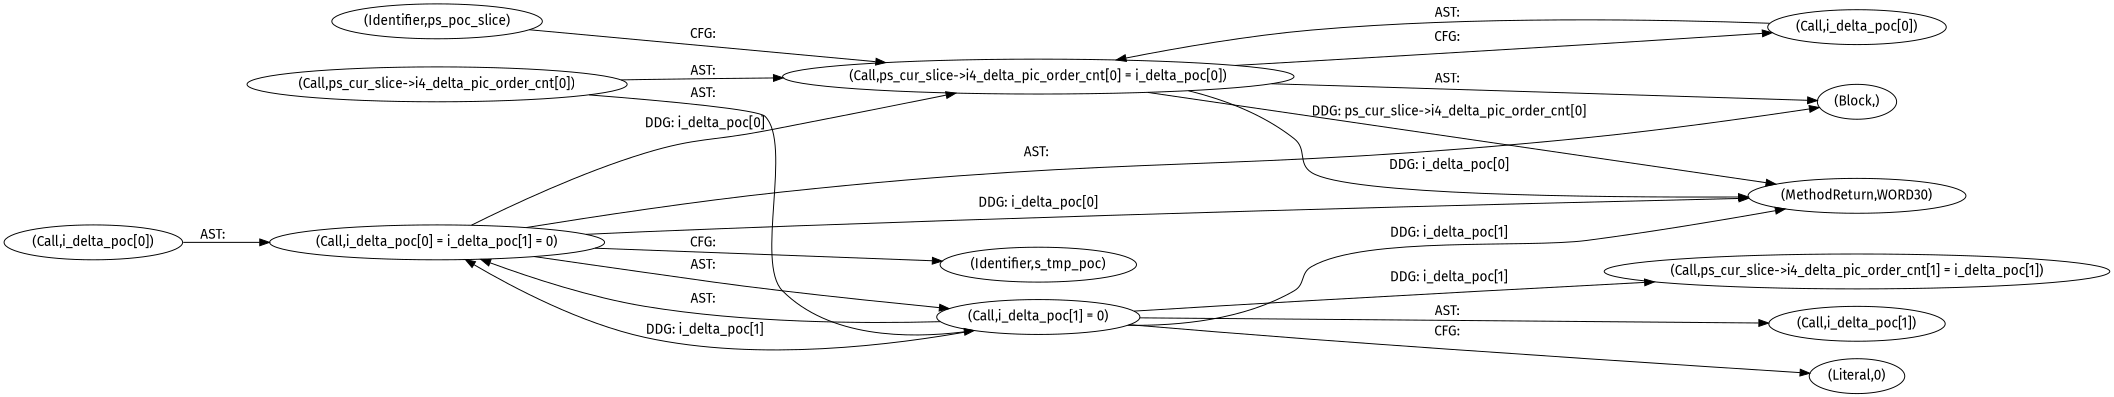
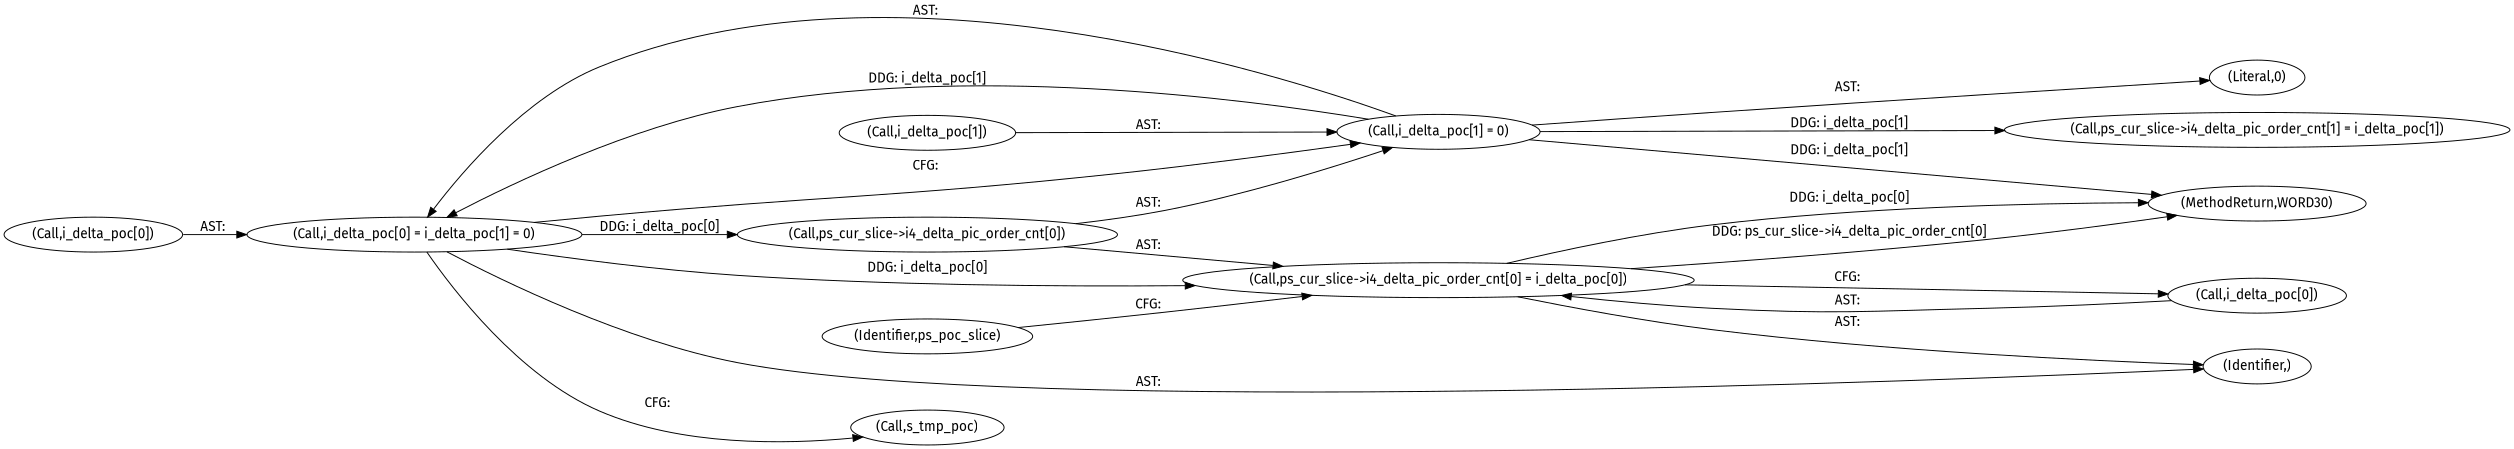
  digraph {
    fontname="Fira Sans"
    rankdir=LR
    node [fontname="Fira Sans"]
    edge [fontname="Fira Sans"]
    n1 [label="(Call,i_delta_poc[0] = i_delta_poc[1] = 0)"]
    n2 [label="(Call,i_delta_poc[1] = 0)"]
    n3 [label="(Call,ps_cur_slice->i4_delta_pic_order_cnt[0] = i_delta_poc[0])"]
-   n4 [label="(Block,)"]
+   n4 [label="(Identifier,)"]
    n5 [label="(MethodReturn,WORD30)"]
-   n6 [label="(Identifier,s_tmp_poc)"]
+   n6 [label="(Call,s_tmp_poc)"]
    n7 [label="(Literal,0)"]
    n8 [label="(Call,ps_cur_slice->i4_delta_pic_order_cnt[1] = i_delta_poc[1])"]
    n9 [label="(Call,i_delta_poc[0])"]
    n10 [label="(Call,i_delta_poc[1])"]
    n11 [label="(Identifier,ps_poc_slice)"]
    n12 [label="(Call,i_delta_poc[0])"]
    n13 [label="(Call,ps_cur_slice->i4_delta_pic_order_cnt[0])"]
-   n1 -> n2 [label="AST: "]
+   n1 -> n2 [label="CFG: "]
    n1 -> n3 [label="DDG: i_delta_poc[0]"]
    n1 -> n4 [label="AST: "]
-   n1 -> n5 [label="DDG: i_delta_poc[0]"]
+   n1 -> n13 [label="DDG: i_delta_poc[0]"]
    n1 -> n6 [label="CFG: "]
    n2 -> n1 [label="AST: "]
    n2 -> n1 [label="DDG: i_delta_poc[1]"]
    n2 -> n5 [label="DDG: i_delta_poc[1]"]
-   n2 -> n7 [label="CFG: "]
+   n2 -> n7 [label="AST: "]
    n2 -> n8 [label="DDG: i_delta_poc[1]"]
    n3 -> n4 [label="AST: "]
    n3 -> n5 [label="DDG: ps_cur_slice->i4_delta_pic_order_cnt[0]"]
    n3 -> n5 [label="DDG: i_delta_poc[0]"]
    n3 -> n9 [label="CFG: "]
    n9 -> n3 [label="AST: "]
-   n2 -> n10 [label="AST: "]
+   n10 -> n2 [label="AST: "]
    n11 -> n3 [label="CFG: "]
    n12 -> n1 [label="AST: "]
    n13 -> n2 [label="AST: "]
    n13 -> n3 [label="AST: "]
  }
